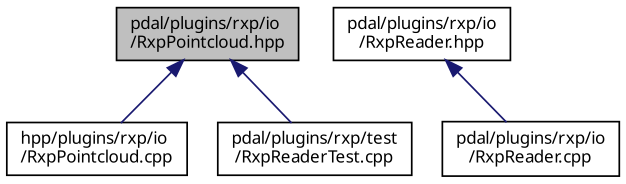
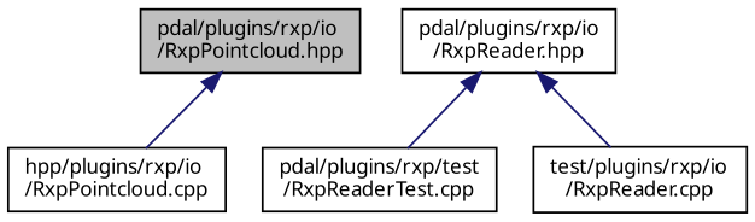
  digraph {
    fontname="Noto Sans"
    node [color=black fillcolor=white fontname="Noto Sans" fontsize=10 shape=record style=filled]
    edge [color=midnightblue dir=back fontname="Noto Sans" fontsize=10 labelfontname=Helvetica labelfontsize=10 style=solid]
    n1 [fillcolor=grey75 fontcolor=black height=0.2 label="pdal/plugins/rxp/io\l/RxpPointcloud.hpp" width=0.4]
    n2 [height=0.2 label="hpp/plugins/rxp/io\l/RxpPointcloud.cpp" width=0.4]
    n3 [height=0.2 label="pdal/plugins/rxp/io\l/RxpReader.hpp" width=0.4]
-   n4 [height=0.2 label="pdal/plugins/rxp/io\l/RxpReader.cpp" width=0.4]
+   n4 [height=0.2 label="test/plugins/rxp/io\l/RxpReader.cpp" width=0.4]
    n5 [height=0.2 label="pdal/plugins/rxp/test\l/RxpReaderTest.cpp" width=0.4]
    n1 -> n2
    n3 -> n4
-   n1 -> n5
+   n3 -> n5
  }
